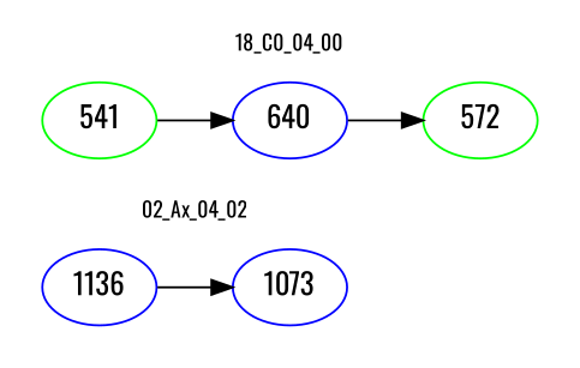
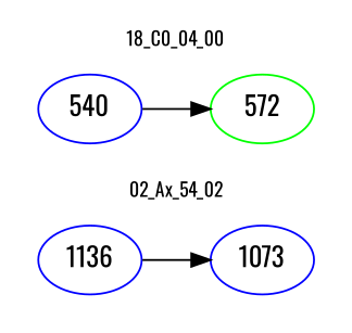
  digraph {
    fontname=Oswald
    rankdir=LR
    node [color=blue fontname=Oswald]
    edge [color=black fontname=Oswald]
    n1 [label=1136]
    n2 [label=1073]
-   n3 [color=green label=541]
-   n4 [label=640]
+   n4 [label=540]
    n5 [color=green label=572]
    subgraph cluster_1 {
      color=white
      fontsize=10
-     label="02_Ax_04_02"
+     label="02_Ax_54_02"
      n1
      n2
    }
    subgraph cluster_2 {
      color=white
      fontsize=10
      label="18_C0_04_00"
-     n3
      n4
      n5
    }
    n1 -> n2
-   n3 -> n4
    n4 -> n5
  }
